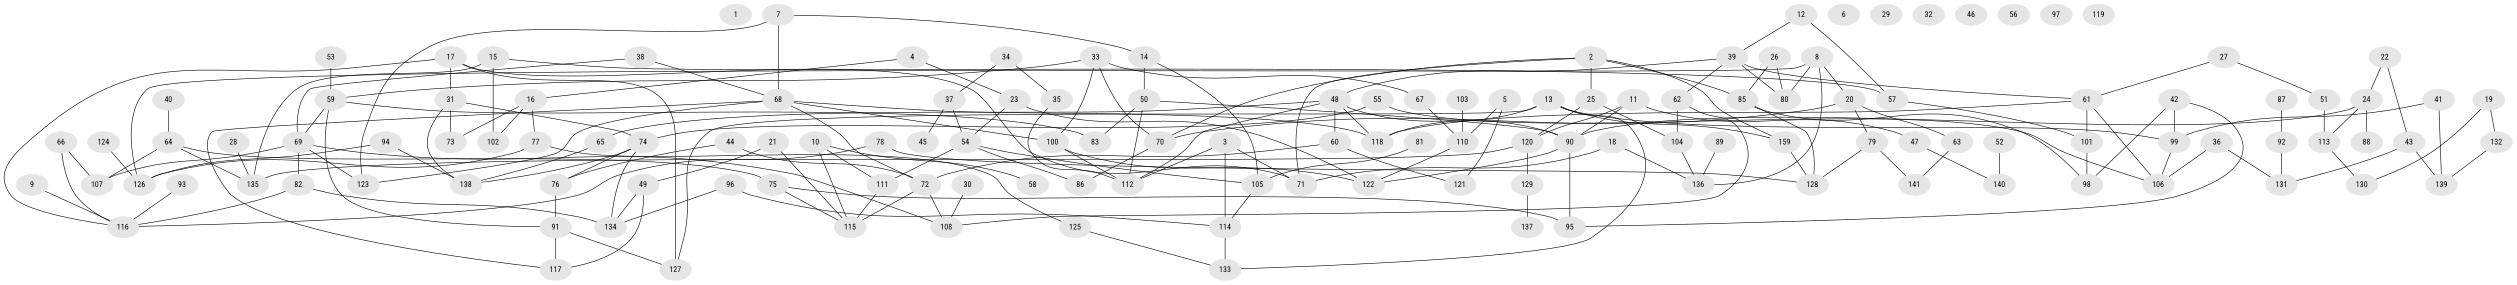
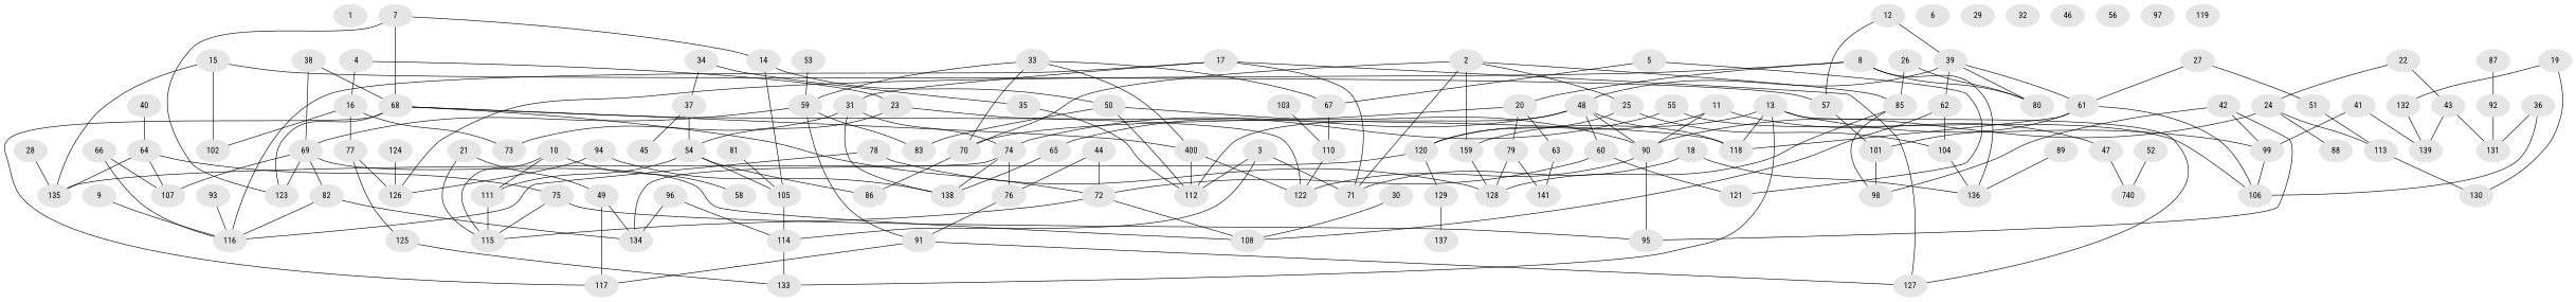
  graph {
    fontname="Roboto Condensed"
    node [color=gray90 fontname="Roboto Condensed" style=filled]
    edge [fontname="Roboto Condensed"]
    1
    2
    25
    70
    71
    85
    n7 [label=159]
    120
    104
    86
    98
    128
    3
    112
    114
    133
    4
    16
    23
    102
    73
    77
    54
    122
    5
    67
    121
    110
    6
    7
    14
    68
    123
    50
    105
    118
-   100
+   100 [label=400]
    72
    117
    8
    20
    80
    126
    136
    63
    79
    9
    116
    10
    58
    111
    115
    11
    47
    90
-   140
+   140 [label=740]
    95
    135
    129
    12
    39
    57
    61
    48
    62
    101
    13
    99
    127
    106
    83
    15
    125
    17
    31
    74
    138
    18
    19
    130
    132
    139
    141
    21
    49
    134
    22
    24
    43
    88
    113
    131
    26
    27
    51
    28
    29
    30
    108
    76
    32
    33
    59
    69
    91
    34
    35
    37
    45
    36
    38
    107
    82
    60
    65
    40
    64
    75
    41
    42
    44
    46
    52
    53
    55
    56
    66
    78
    81
    87
    92
    89
    93
    94
    96
    97
    103
    119
    137
    124
    2 -- 25
    2 -- 70
    2 -- 71
    2 -- 85
    2 -- n7
    25 -- 120
    25 -- 104
    70 -- 86
    85 -- 98
    85 -- 128
    n7 -- 128
    120 -- 135
    120 -- 129
    104 -- 136
    3 -- 71
    3 -- 112
    3 -- 114
    114 -- 133
    4 -- 16
    4 -- 23
    16 -- 102
    16 -- 73
    16 -- 77
    23 -- 54
    23 -- 122
    77 -- 126
    77 -- 125
    54 -- 86
    54 -- 105
    54 -- 111
-   5 -- 110
+   5 -- 67
    5 -- 121
    67 -- 110
    110 -- 122
    7 -- 14
    7 -- 68
    7 -- 123
    14 -- 50
    14 -- 105
    68 -- 123
    68 -- 118
    68 -- 100
    68 -- 72
    68 -- 117
    50 -- 112
    50 -- 90
    50 -- 83
    105 -- 114
    100 -- 112
    100 -- 122
    72 -- 115
    72 -- 108
    8 -- 20
    8 -- 80
    8 -- 126
    8 -- 136
    20 -- 70
    20 -- 63
    20 -- 79
    63 -- 141
    79 -- 128
    79 -- 141
    9 -- 116
    10 -- 58
    10 -- 111
    10 -- 115
    111 -- 115
    11 -- 120
    11 -- 47
    11 -- 90
    47 -- 140
    90 -- 122
    90 -- 95
    129 -- 137
    12 -- 39
    12 -- 57
    39 -- 80
    39 -- 61
    39 -- 48
    39 -- 62
    57 -- 101
    61 -- 118
    61 -- 101
    61 -- 106
    48 -- 112
    48 -- 118
    48 -- 90
    48 -- 60
    48 -- 65
    62 -- 104
    62 -- 108
    101 -- 98
    13 -- n7
    13 -- 133
    13 -- 118
    13 -- 99
    13 -- 127
    99 -- 106
    15 -- 102
    15 -- 135
    15 -- 57
    125 -- 133
    17 -- 71
    17 -- 116
    17 -- 127
    17 -- 31
    31 -- 73
    31 -- 74
    31 -- 138
    74 -- 138
    74 -- 134
    74 -- 76
    18 -- 71
    18 -- 136
    19 -- 130
    19 -- 132
    132 -- 139
    21 -- 115
    21 -- 49
    49 -- 117
    49 -- 134
    22 -- 24
    22 -- 43
    24 -- 90
    24 -- 88
    24 -- 113
    43 -- 139
    43 -- 131
    113 -- 130
    26 -- 85
    26 -- 80
    27 -- 61
    27 -- 51
    51 -- 113
    28 -- 135
    30 -- 108
    76 -- 91
    33 -- 70
    33 -- 67
    33 -- 100
    33 -- 59
    59 -- 83
    59 -- 69
    59 -- 91
    69 -- 123
    69 -- 108
    69 -- 107
    69 -- 82
    91 -- 117
    91 -- 127
    34 -- 35
    34 -- 37
    35 -- 112
    37 -- 54
    37 -- 45
    36 -- 106
    36 -- 131
    38 -- 68
    38 -- 69
    82 -- 116
    82 -- 134
    60 -- 121
    60 -- 72
    65 -- 138
    40 -- 64
    64 -- 135
    64 -- 107
    64 -- 75
    75 -- 115
    75 -- 95
    41 -- 99
    41 -- 139
    42 -- 98
    42 -- 95
    42 -- 99
    44 -- 72
    44 -- 76
    52 -- 140
    53 -- 59
    55 -- 106
    55 -- 74
    66 -- 116
    66 -- 107
    78 -- 128
    78 -- 116
    81 -- 105
    87 -- 92
    92 -- 131
    89 -- 136
    93 -- 116
    94 -- 126
    94 -- 138
    96 -- 114
    96 -- 134
    103 -- 110
    124 -- 126
  }
